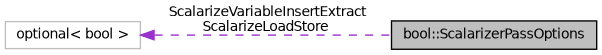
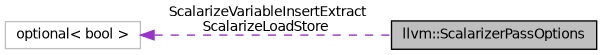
  digraph {
    rankdir=LR
    node [fontname=Helvetica fontsize=10 shape=record]
-   n1 [color=black fillcolor=grey75 fontcolor=black height=0.2 label="bool::ScalarizerPassOptions" style=filled width=0.4]
+   n1 [color=black fillcolor=grey75 fontcolor=black height=0.2 label="llvm::ScalarizerPassOptions" style=filled width=0.4]
    n2 [color=grey75 height=0.2 label="optional\< bool \>" width=0.4]
    n2 -> n1 [color=darkorchid3 dir=back fontname=Helvetica fontsize=10 label=" ScalarizeVariableInsertExtract\nScalarizeLoadStore" labelfontname=Helvetica labelfontsize=10 style=dashed]
  }
